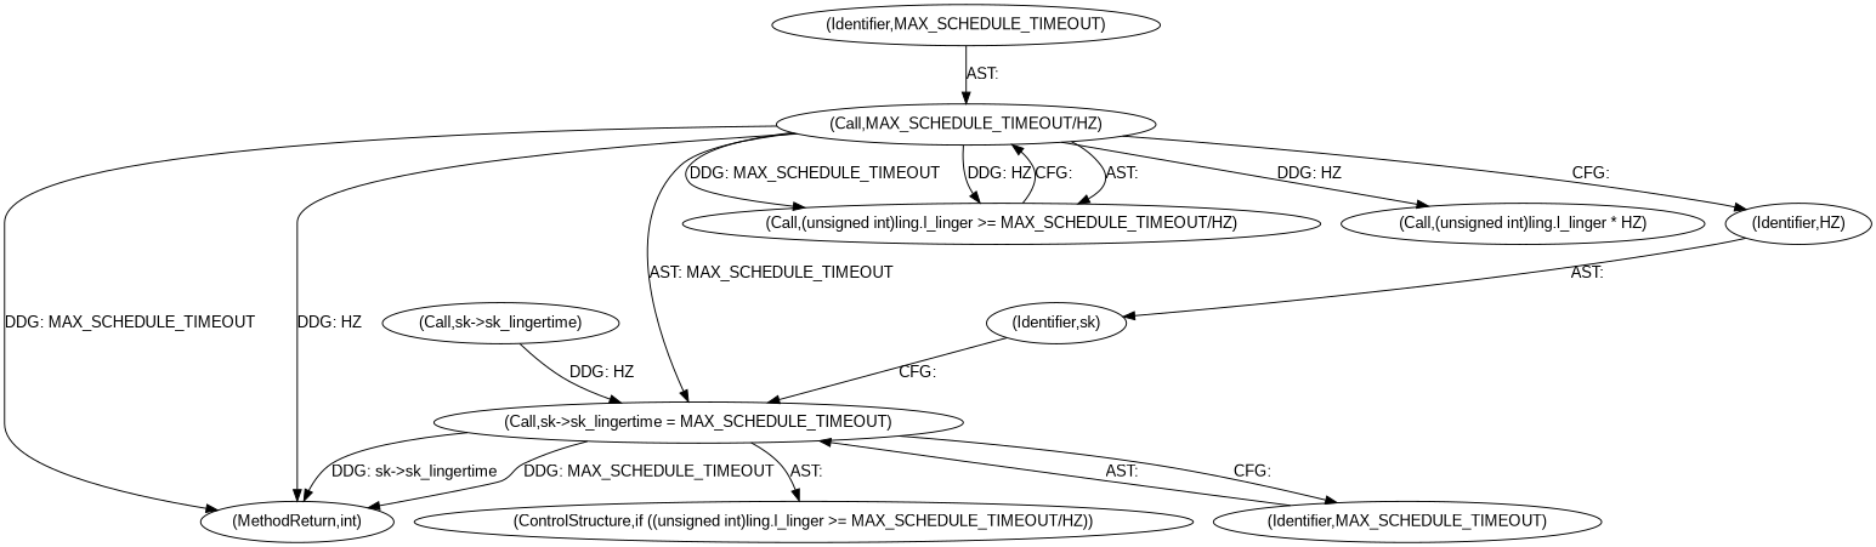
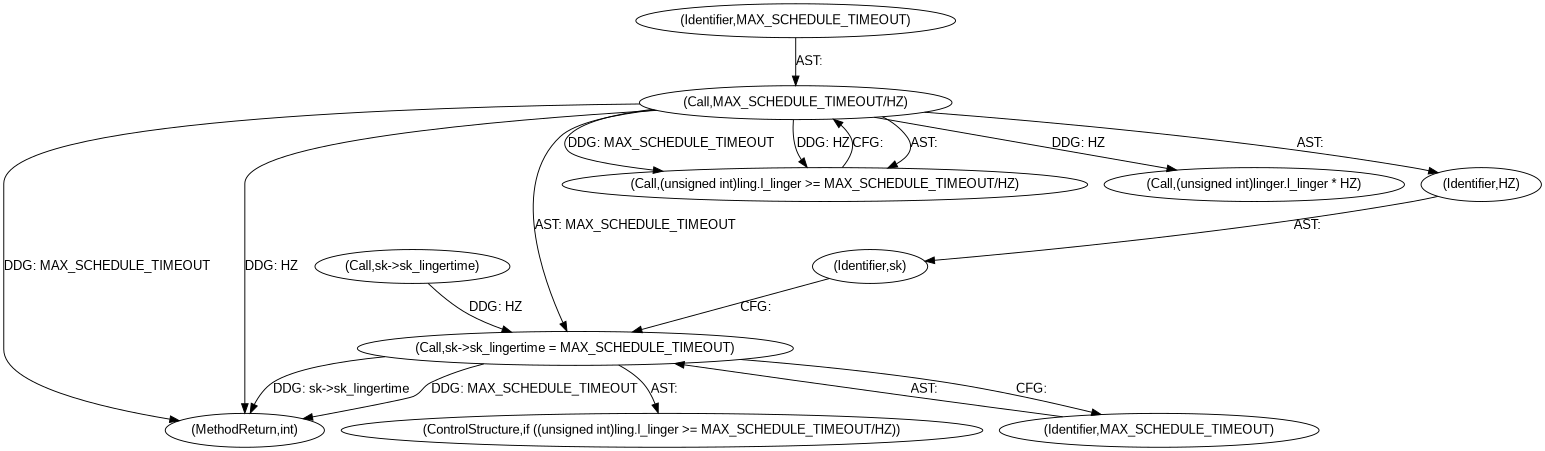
  digraph {
    fontname="Liberation Sans"
    node [fontname="Liberation Sans"]
    edge [fontname="Liberation Sans"]
    n1 [label="(Call,sk->sk_lingertime = MAX_SCHEDULE_TIMEOUT)"]
    n2 [label="(Identifier,MAX_SCHEDULE_TIMEOUT)"]
    n3 [label="(MethodReturn,int)"]
    n4 [label="(ControlStructure,if ((unsigned int)ling.l_linger >= MAX_SCHEDULE_TIMEOUT/HZ))"]
    n5 [label="(Call,MAX_SCHEDULE_TIMEOUT/HZ)"]
    n6 [label="(Call,(unsigned int)ling.l_linger >= MAX_SCHEDULE_TIMEOUT/HZ)"]
-   n7 [label="(Call,(unsigned int)ling.l_linger * HZ)"]
+   n7 [label="(Call,(unsigned int)linger.l_linger * HZ)"]
    n8 [label="(Identifier,HZ)"]
    n9 [label="(Identifier,sk)"]
    n10 [label="(Identifier,MAX_SCHEDULE_TIMEOUT)"]
    n11 [label="(Call,sk->sk_lingertime)"]
    n1 -> n2 [label="CFG: "]
    n1 -> n3 [label="DDG: MAX_SCHEDULE_TIMEOUT"]
    n1 -> n3 [label="DDG: sk->sk_lingertime"]
    n1 -> n4 [label="AST: "]
    n2 -> n1 [label="AST: "]
    n5 -> n1 [label="AST: MAX_SCHEDULE_TIMEOUT"]
    n5 -> n3 [label="DDG: MAX_SCHEDULE_TIMEOUT"]
    n5 -> n3 [label="DDG: HZ"]
    n5 -> n6 [label="AST: "]
    n5 -> n6 [label="DDG: MAX_SCHEDULE_TIMEOUT"]
    n5 -> n6 [label="DDG: HZ"]
    n5 -> n7 [label="DDG: HZ"]
-   n5 -> n8 [label="CFG: "]
+   n5 -> n8 [label="AST: "]
    n6 -> n5 [label="CFG: "]
    n8 -> n9 [label="AST: "]
    n9 -> n1 [label="CFG: "]
    n10 -> n5 [label="AST: "]
    n11 -> n1 [label="DDG: HZ"]
  }
